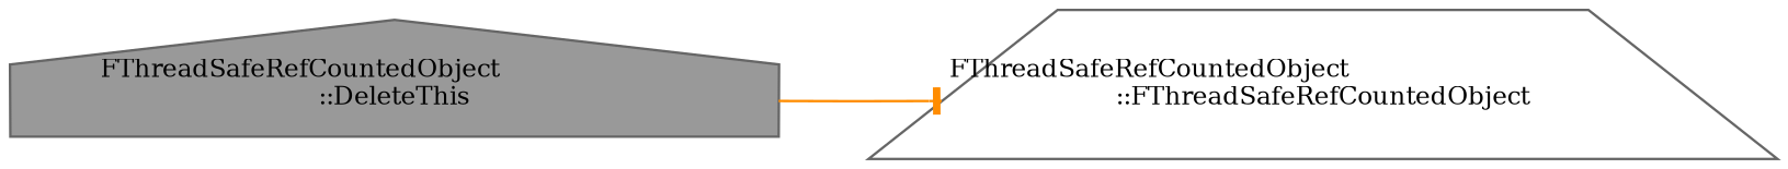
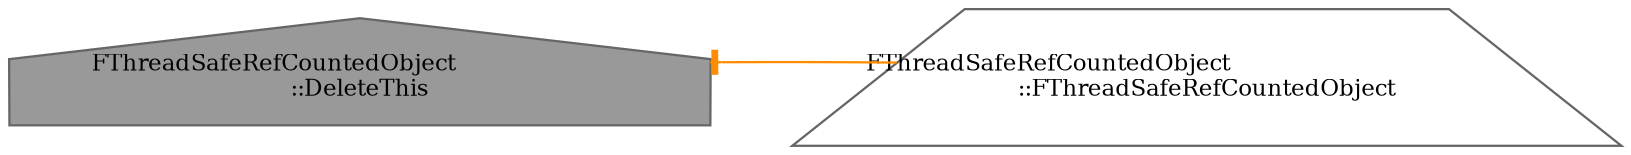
  digraph {
    rankdir=LR
    fontname="DejaVu Serif"
    node [fontname="DejaVu Serif" fontsize=10 style=filled]
    n1 [color=gray40 fillcolor=grey60 fontcolor=black height=0.2 label="FThreadSafeRefCountedObject\l::DeleteThis" shape=house width=0.4]
    n2 [color=grey40 fillcolor=white height=0.2 label="FThreadSafeRefCountedObject\l::FThreadSafeRefCountedObject" shape=trapezium width=0.4]
-   n1 -> n2 [color=darkorange fontname="DejaVu Serif" fontsize=10 labelfontname=Helvetica labelfontsize=10 style=solid arrowhead=tee]
+   n2 -> n1 [color=darkorange fontname="DejaVu Serif" fontsize=10 labelfontname=Helvetica labelfontsize=10 style=solid arrowhead=tee]
  }
